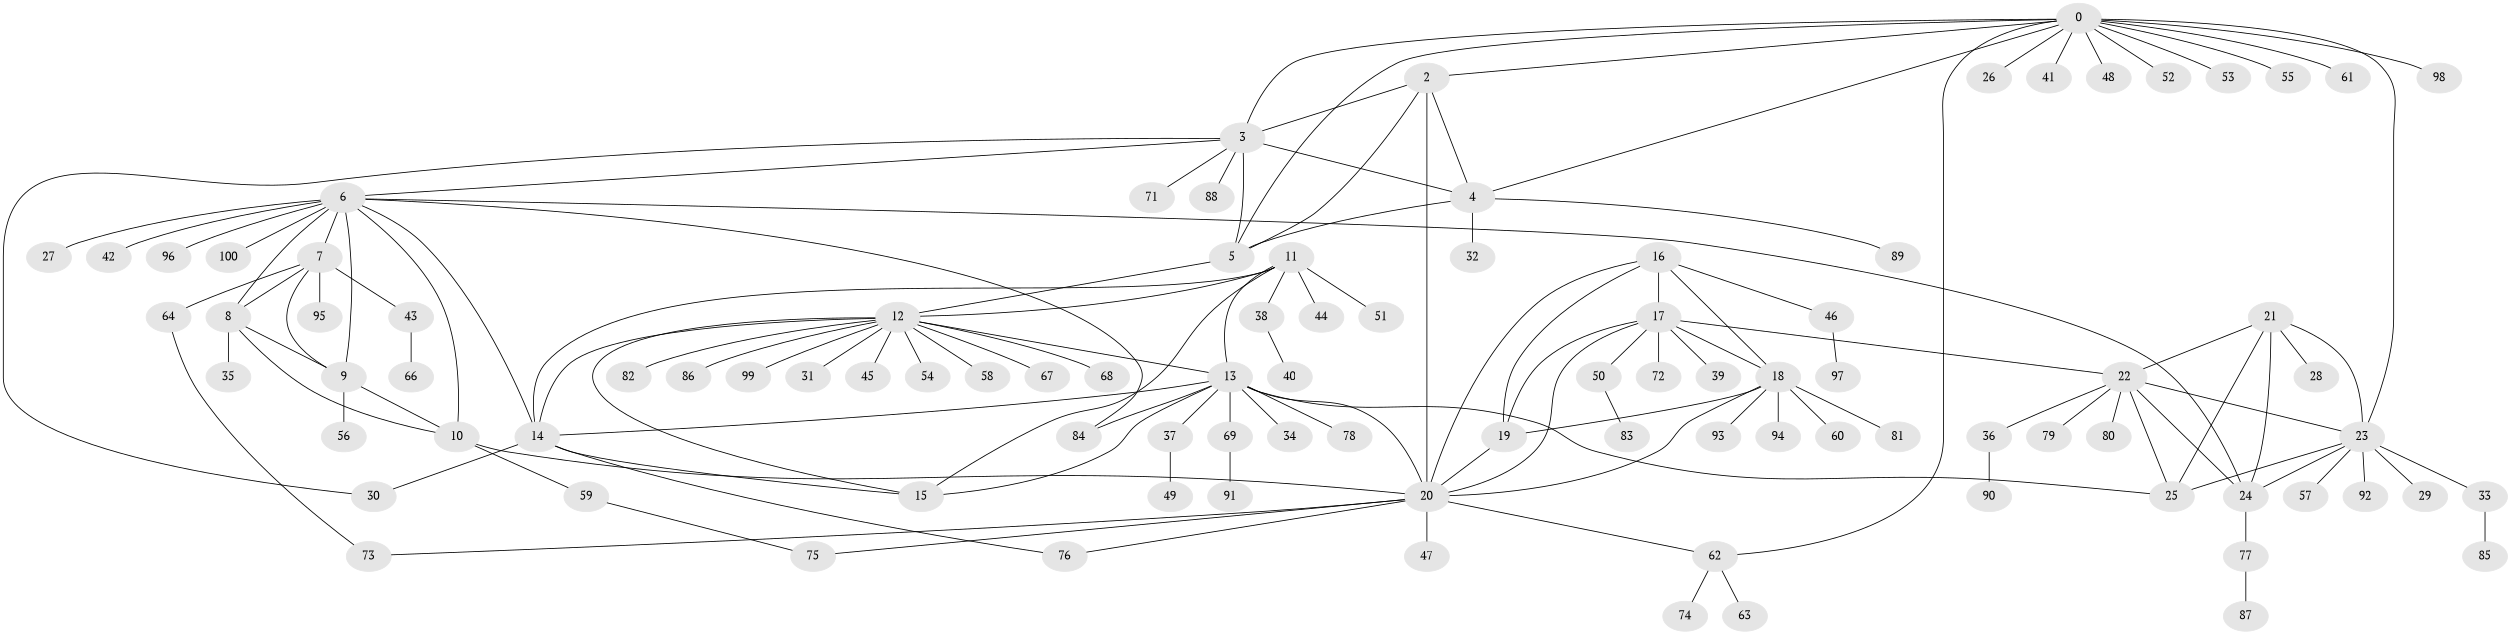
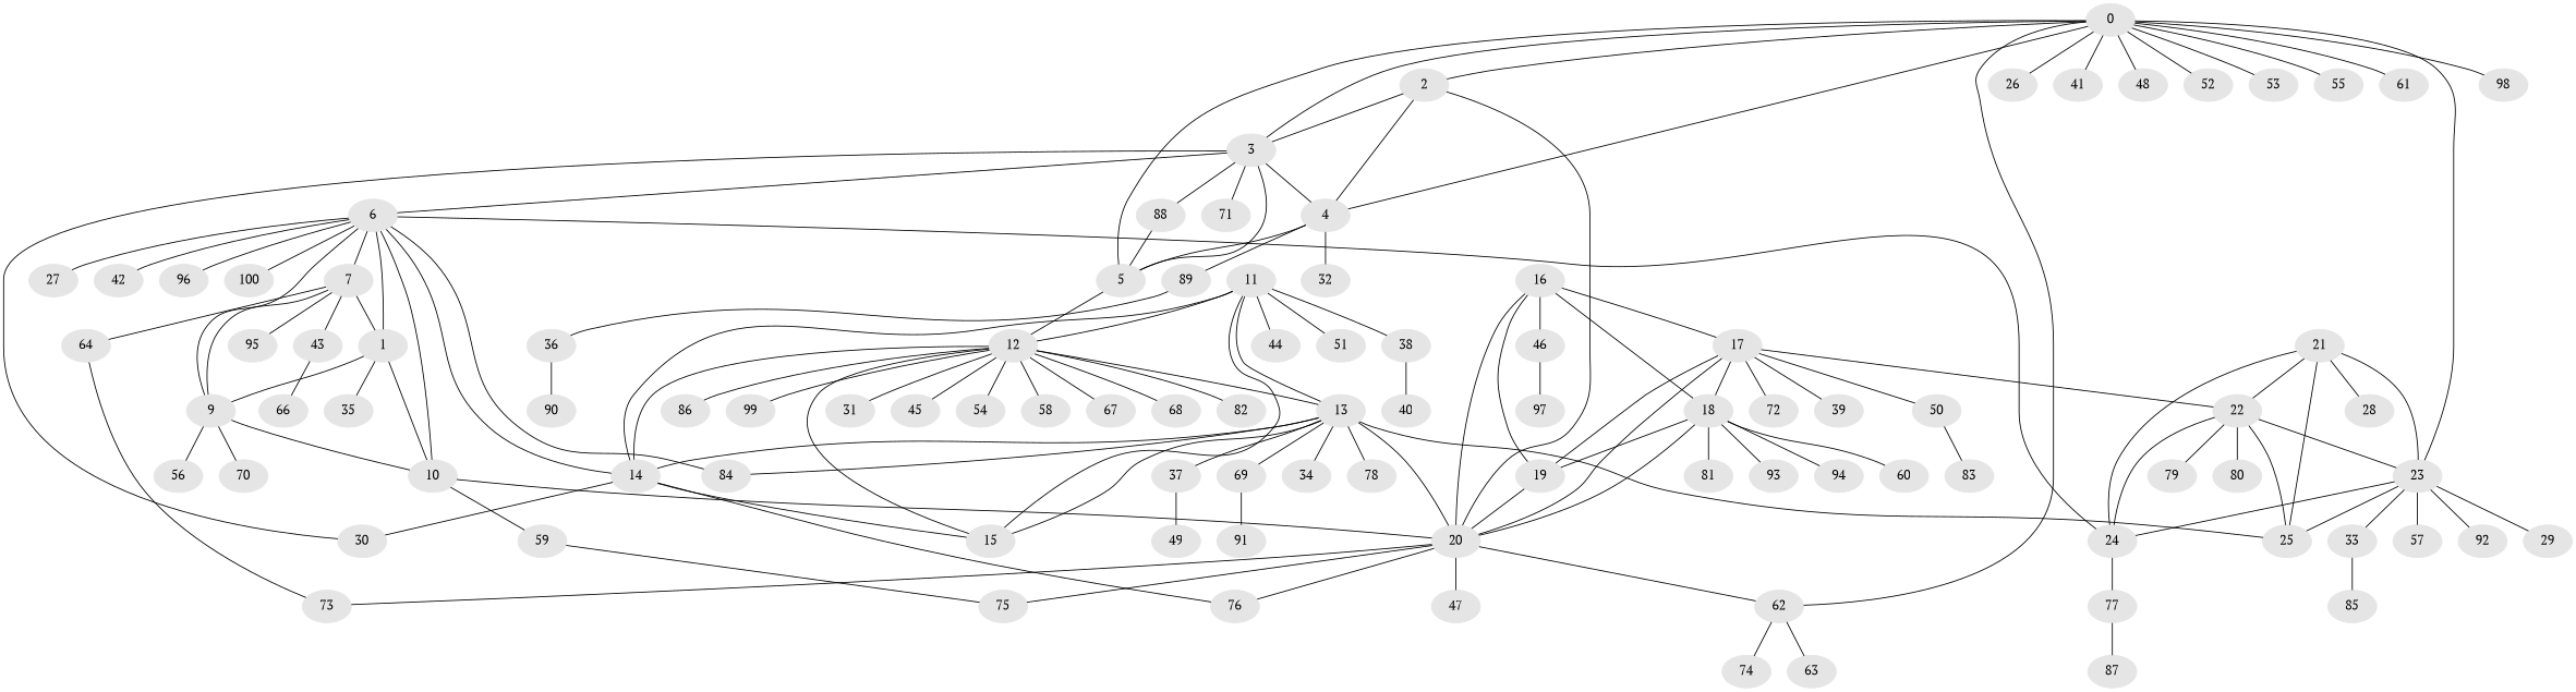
  graph {
    fontname="PT Serif"
    node [color=gray90 fontname="PT Serif" style=filled]
    edge [fontname="PT Serif"]
    n1 [label=0]
    2
    3
    4
    5
    23
    26
    41
    48
    52
    53
    55
    61
    62
    98
    20
    6
    30
    71
    88
    32
    89
    12
    24
    25
    29
    33
    57
    92
    63
    74
    73
    76
    47
    75
    7
-   8
+   8 [label=1]
    9
    10
    14
    27
    42
    84
    96
    100
    13
    15
    31
    45
    54
    58
    67
    68
    82
    86
    99
    43
    64
    95
    35
    56
+   70
    59
    77
    66
    11
    38
    44
    51
    34
    37
    69
    78
    40
    49
    91
    16
    17
    18
    19
    46
    22
    39
    50
    72
    60
    81
    93
    94
    97
    36
    79
    80
    83
    21
    28
    90
    85
    87
    n1 -- 2
    n1 -- 3
    n1 -- 4
    n1 -- 5
    n1 -- 23
    n1 -- 26
    n1 -- 41
    n1 -- 48
    n1 -- 52
    n1 -- 53
    n1 -- 55
    n1 -- 61
    n1 -- 62
    n1 -- 98
    2 -- 3
    2 -- 4
-   2 -- 5
+   88 -- 5
    2 -- 20
    3 -- 4
    3 -- 5
    3 -- 6
    3 -- 30
    3 -- 71
    3 -- 88
    4 -- 5
    4 -- 32
    4 -- 89
    5 -- 12
    23 -- 24
    23 -- 25
    23 -- 29
    23 -- 33
    23 -- 57
    23 -- 92
    62 -- 63
    62 -- 74
    20 -- 62
    20 -- 73
    20 -- 76
    20 -- 47
    20 -- 75
    6 -- 24
    6 -- 7
    6 -- 8
    6 -- 9
    6 -- 10
    6 -- 14
    6 -- 27
    6 -- 42
    6 -- 84
    6 -- 96
    6 -- 100
    12 -- 14
    12 -- 13
    12 -- 15
    12 -- 31
    12 -- 45
    12 -- 54
    12 -- 58
    12 -- 67
    12 -- 68
    12 -- 82
    12 -- 86
    12 -- 99
    24 -- 77
    33 -- 85
    7 -- 8
    7 -- 9
    7 -- 43
    7 -- 64
    7 -- 95
    8 -- 9
    8 -- 10
    8 -- 35
    9 -- 10
    9 -- 56
+   9 -- 70
    10 -- 20
    10 -- 59
    14 -- 30
    14 -- 76
    14 -- 15
    13 -- 20
    13 -- 25
    13 -- 14
    13 -- 84
    13 -- 15
    13 -- 34
    13 -- 37
    13 -- 69
    13 -- 78
    43 -- 66
    64 -- 73
    59 -- 75
    77 -- 87
    11 -- 12
    11 -- 14
    11 -- 13
    11 -- 15
    11 -- 38
    11 -- 44
    11 -- 51
    38 -- 40
    37 -- 49
    69 -- 91
    16 -- 20
    16 -- 17
    16 -- 18
    16 -- 19
    16 -- 46
    17 -- 20
    17 -- 18
    17 -- 19
    17 -- 22
    17 -- 39
    17 -- 50
    17 -- 72
    18 -- 20
    18 -- 19
    18 -- 60
    18 -- 81
    18 -- 93
    18 -- 94
    19 -- 20
    46 -- 97
    22 -- 23
    22 -- 24
    22 -- 25
-   22 -- 36
+   89 -- 36
    22 -- 79
    22 -- 80
    50 -- 83
    36 -- 90
    21 -- 23
    21 -- 24
    21 -- 25
    21 -- 22
    21 -- 28
  }
